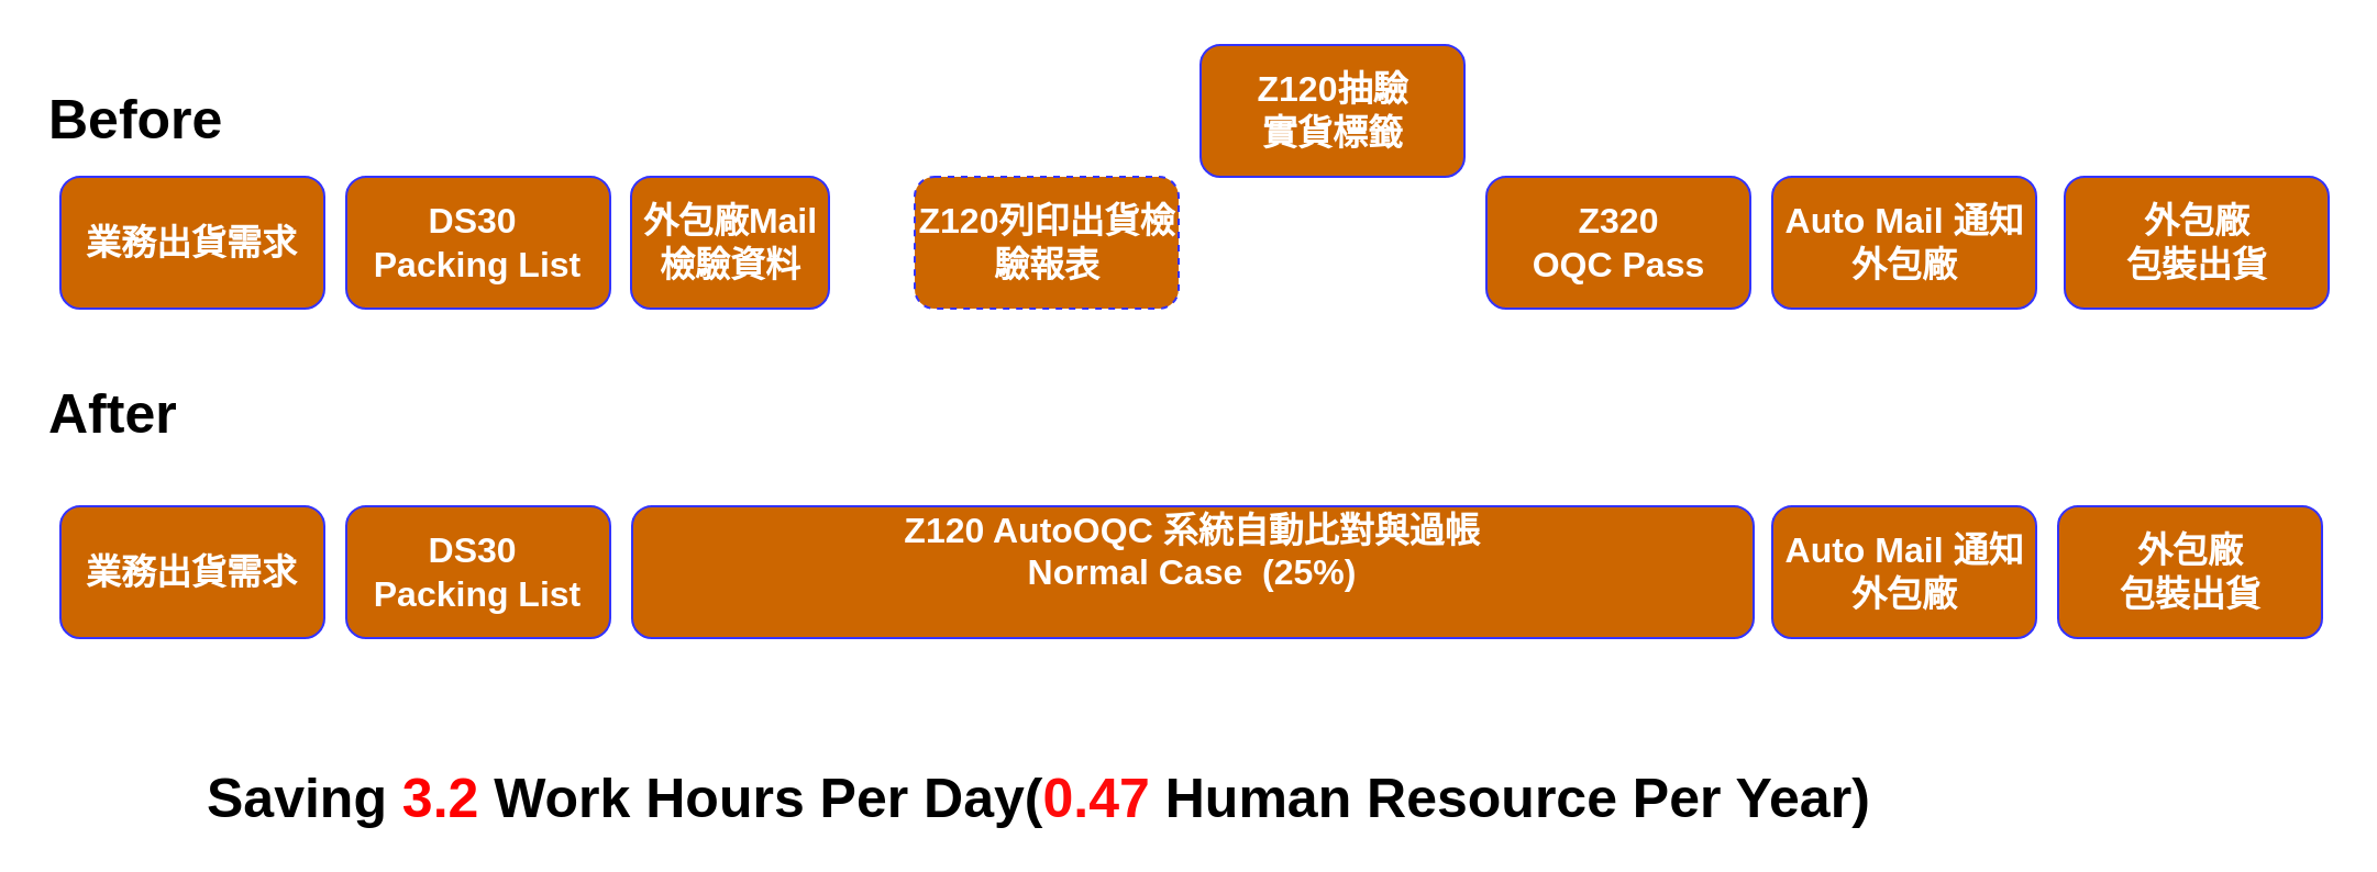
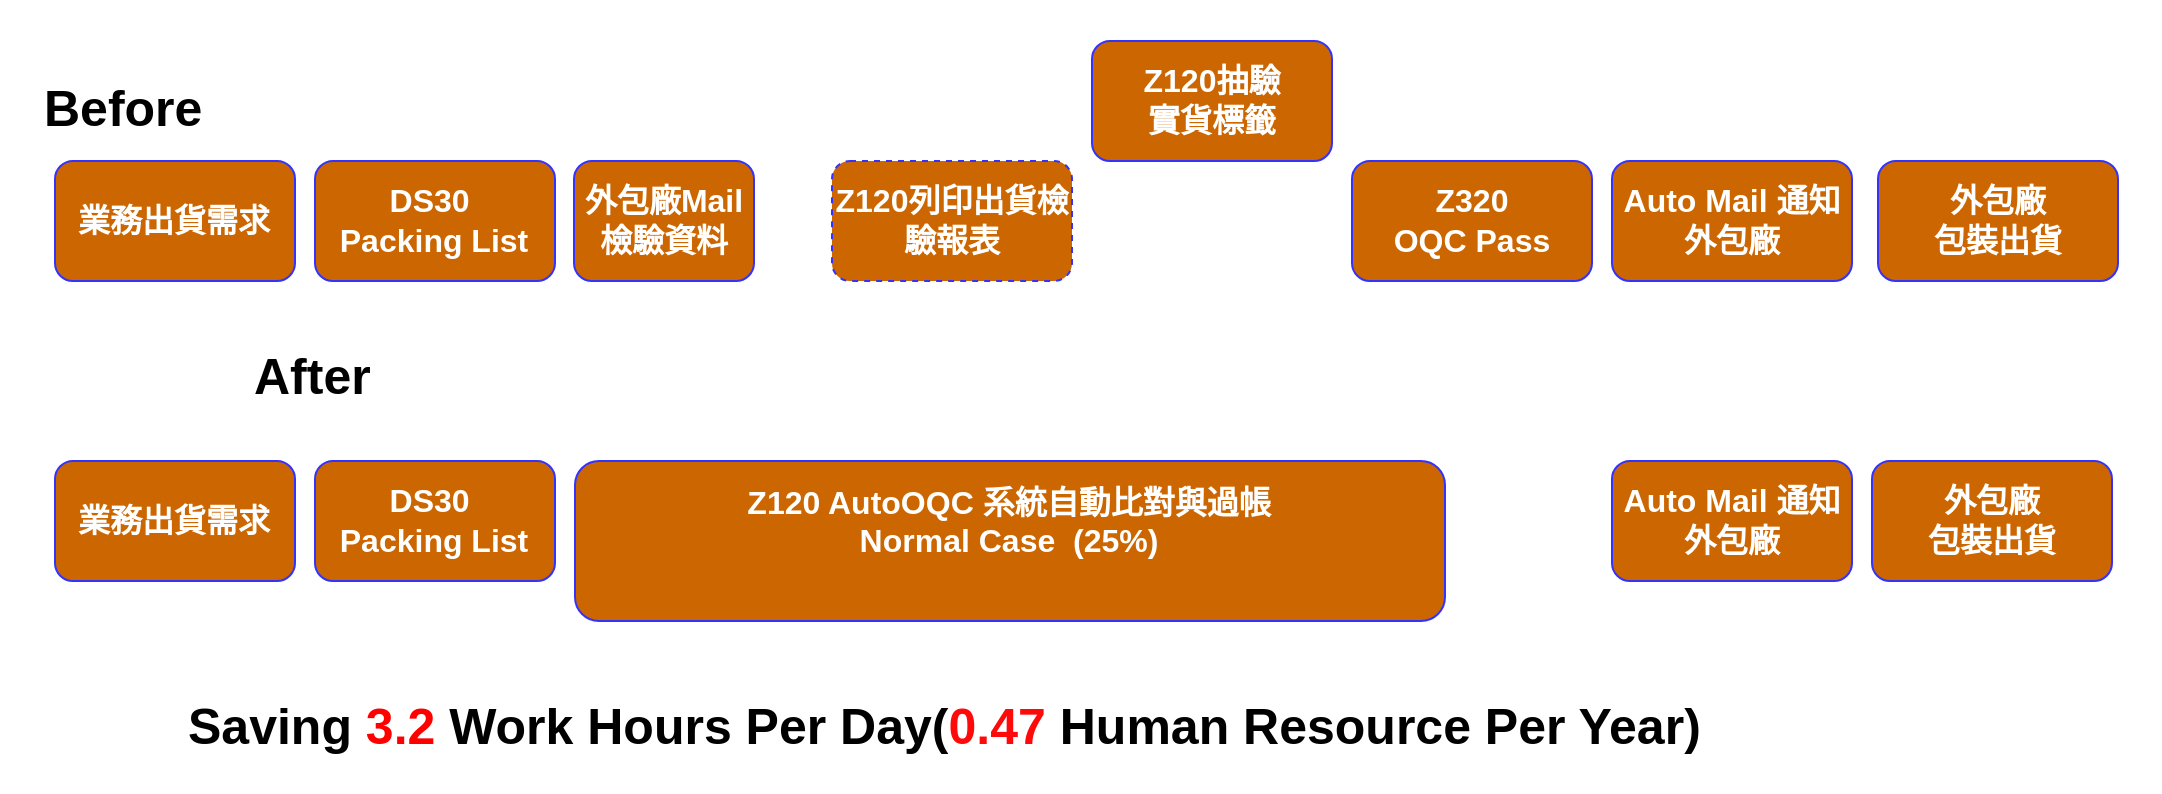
  <mxCell id="0" />
  <mxCell id="1" parent="0" />
  <mxCell id="2" value="&lt;font color=&quot;#ffffff&quot; style=&quot;font-size: 16px&quot;&gt;業務出貨需求&lt;/font&gt;" style="rounded=1;whiteSpace=wrap;html=1;strokeColor=#3333FF;fillColor=#CC6600;fontStyle=1;gradientColor=none;" parent="1" vertex="1"><mxGeometry x="27" y="80" width="120" height="60" as="geometry" /></mxCell>
  <mxCell id="3" value="&lt;font color=&quot;#ffffff&quot;&gt;&lt;span style=&quot;font-size: 16px&quot;&gt;DS30&amp;nbsp;&lt;br&gt;Packing List&lt;br&gt;&lt;/span&gt;&lt;/font&gt;" style="rounded=1;whiteSpace=wrap;html=1;strokeColor=#3333FF;fillColor=#CC6600;fontStyle=1;gradientColor=none;" parent="1" vertex="1"><mxGeometry x="157" y="80" width="120" height="60" as="geometry" /></mxCell>
  <mxCell id="4" value="&lt;span style=&quot;color: rgb(255 , 255 , 255) ; font-size: 16px&quot;&gt;Z120列印出貨檢驗報表&lt;/span&gt;" style="rounded=1;whiteSpace=wrap;html=1;strokeColor=#3333FF;fillColor=#CC6600;fontStyle=1;gradientColor=none;dashed=1;" parent="1" vertex="1"><mxGeometry x="415.5" y="80" width="120" height="60" as="geometry" /></mxCell>
  <mxCell id="5" value="Before" style="text;html=1;resizable=0;points=[];autosize=1;align=left;verticalAlign=top;spacingTop=-4;fontSize=25;fontStyle=1;fillColor=none;" parent="1" vertex="1"><mxGeometry x="20" y="36" width="50" height="20" as="geometry" /></mxCell>
- <mxCell id="6" value="After" style="text;html=1;resizable=0;points=[];autosize=1;align=left;verticalAlign=top;spacingTop=-4;fontSize=25;fontStyle=1;gradientColor=none;fillColor=none;" parent="1" vertex="1"><mxGeometry x="20" y="170" width="40" height="20" as="geometry" /></mxCell>
+ <mxCell id="6" value="After" style="text;html=1;resizable=0;points=[];autosize=1;align=left;verticalAlign=top;spacingTop=-4;fontSize=25;fontStyle=1;gradientColor=none;fillColor=none;" parent="1" vertex="1"><mxGeometry x="125" y="170" width="40" height="20" as="geometry" /></mxCell>
  <mxCell id="7" value="&lt;span style=&quot;color: rgb(255 , 255 , 255) ; font-size: 16px&quot;&gt;Z120抽驗&lt;br&gt;實貨標籤&lt;/span&gt;" style="rounded=1;whiteSpace=wrap;html=1;strokeColor=#3333FF;fillColor=#CC6600;fontStyle=1;gradientColor=none;" parent="1" vertex="1"><mxGeometry x="545.5" y="20" width="120" height="60" as="geometry" /></mxCell>
  <mxCell id="8" value="&lt;span style=&quot;color: rgb(255 , 255 , 255) ; font-size: 16px ; white-space: normal&quot;&gt;Z320&lt;br&gt;OQC Pass&lt;br&gt;&lt;/span&gt;" style="rounded=1;whiteSpace=wrap;html=1;strokeColor=#3333FF;fillColor=#CC6600;fontStyle=1;gradientColor=none;" parent="1" vertex="1"><mxGeometry x="675.5" y="80" width="120" height="60" as="geometry" /></mxCell>
  <mxCell id="9" value="&lt;font color=&quot;#ffffff&quot;&gt;&lt;span style=&quot;font-size: 16px&quot;&gt;Auto Mail 通知外包廠&lt;/span&gt;&lt;/font&gt;" style="rounded=1;whiteSpace=wrap;html=1;strokeColor=#3333FF;fillColor=#CC6600;fontStyle=1;gradientColor=none;" parent="1" vertex="1"><mxGeometry x="805.5" y="80" width="120" height="60" as="geometry" /></mxCell>
  <mxCell id="10" value="&lt;span style=&quot;color: rgb(255 , 255 , 255) ; font-size: 16px&quot;&gt;業務出貨需求&lt;/span&gt;" style="rounded=1;whiteSpace=wrap;html=1;strokeColor=#3333FF;fillColor=#CC6600;fontStyle=1;gradientColor=none;" parent="1" vertex="1"><mxGeometry x="27" y="230" width="120" height="60" as="geometry" /></mxCell>
  <mxCell id="11" value="&lt;font color=&quot;#ffffff&quot;&gt;&lt;span style=&quot;font-size: 16px&quot;&gt;DS30&amp;nbsp;&lt;br&gt;&lt;/span&gt;&lt;/font&gt;&lt;span style=&quot;color: rgb(255 , 255 , 255) ; font-size: 16px&quot;&gt;Packing List&lt;/span&gt;&lt;font color=&quot;#ffffff&quot;&gt;&lt;span style=&quot;font-size: 16px&quot;&gt;&lt;br&gt;&lt;/span&gt;&lt;/font&gt;" style="rounded=1;whiteSpace=wrap;html=1;strokeColor=#3333FF;fillColor=#CC6600;fontStyle=1;gradientColor=none;" parent="1" vertex="1"><mxGeometry x="157" y="230" width="120" height="60" as="geometry" /></mxCell>
- <mxCell id="12" value="&lt;span style=&quot;color: rgb(255 , 255 , 255) ; font-size: 16px ; white-space: normal&quot;&gt;Z120 AutoOQC &lt;/span&gt;&lt;span style=&quot;color: rgb(255 , 255 , 255) ; font-size: 16px&quot;&gt;系統自動比對與過帳&lt;/span&gt;&lt;span style=&quot;color: rgb(255 , 255 , 255) ; font-size: 16px ; white-space: normal&quot;&gt;&lt;br&gt;&lt;/span&gt;&lt;span style=&quot;color: rgb(255 , 255 , 255) ; font-size: 16px&quot;&gt;Normal Case&amp;nbsp;&amp;nbsp;&lt;/span&gt;&lt;span style=&quot;color: rgb(255 , 255 , 255) ; font-size: 16px ; white-space: normal&quot;&gt;(25%)&lt;br&gt;&lt;br&gt;&lt;/span&gt;" style="rounded=1;whiteSpace=wrap;html=1;strokeColor=#3333FF;fillColor=#CC6600;fontStyle=1;gradientColor=none;" parent="1" vertex="1"><mxGeometry x="287" y="230" width="510" height="60" as="geometry" /></mxCell>
+ <mxCell id="12" value="&lt;span style=&quot;color: rgb(255 , 255 , 255) ; font-size: 16px ; white-space: normal&quot;&gt;Z120 AutoOQC &lt;/span&gt;&lt;span style=&quot;color: rgb(255 , 255 , 255) ; font-size: 16px&quot;&gt;系統自動比對與過帳&lt;/span&gt;&lt;span style=&quot;color: rgb(255 , 255 , 255) ; font-size: 16px ; white-space: normal&quot;&gt;&lt;br&gt;&lt;/span&gt;&lt;span style=&quot;color: rgb(255 , 255 , 255) ; font-size: 16px&quot;&gt;Normal Case&amp;nbsp;&amp;nbsp;&lt;/span&gt;&lt;span style=&quot;color: rgb(255 , 255 , 255) ; font-size: 16px ; white-space: normal&quot;&gt;(25%)&lt;br&gt;&lt;br&gt;&lt;/span&gt;" style="rounded=1;whiteSpace=wrap;html=1;strokeColor=#3333FF;fillColor=#CC6600;fontStyle=1;gradientColor=none;" parent="1" vertex="1"><mxGeometry x="287" y="230" width="435" height="80" as="geometry" /></mxCell>
  <mxCell id="13" value="&lt;span style=&quot;color: rgb(255 , 255 , 255) ; font-size: 16px&quot;&gt;Auto Mail 通知外包廠&lt;/span&gt;" style="rounded=1;whiteSpace=wrap;html=1;strokeColor=#3333FF;fillColor=#CC6600;fontStyle=1;gradientColor=none;" parent="1" vertex="1"><mxGeometry x="805.5" y="230" width="120" height="60" as="geometry" /></mxCell>
  <mxCell id="14" value="&lt;b&gt;Saving &lt;font color=&quot;#ff0000&quot;&gt;3.2&lt;/font&gt;&amp;nbsp;Work Hours Per Day(&lt;font color=&quot;#ff0a0a&quot;&gt;0.47&lt;/font&gt;&amp;nbsp;Human Resource Per Year)&amp;nbsp;&lt;/b&gt;" style="text;html=1;resizable=0;points=[];autosize=1;align=left;verticalAlign=top;spacingTop=-4;fontSize=25;" parent="1" vertex="1"><mxGeometry x="92" y="345" width="780" height="30" as="geometry" /></mxCell>
  <mxCell id="15" value="&lt;span style=&quot;color: rgb(255 , 255 , 255) ; font-size: 16px&quot;&gt;外包廠&lt;br&gt;包裝出貨&lt;/span&gt;" style="rounded=1;whiteSpace=wrap;html=1;strokeColor=#3333FF;fillColor=#CC6600;fontStyle=1;gradientColor=none;" vertex="1" parent="1"><mxGeometry x="938.5" y="80" width="120" height="60" as="geometry" /></mxCell>
  <mxCell id="16" value="&lt;span style=&quot;color: rgb(255 , 255 , 255) ; font-size: 16px&quot;&gt;外包廠&lt;/span&gt;&lt;br style=&quot;color: rgb(255 , 255 , 255) ; font-size: 16px&quot;&gt;&lt;span style=&quot;color: rgb(255 , 255 , 255) ; font-size: 16px&quot;&gt;包裝出貨&lt;/span&gt;" style="rounded=1;whiteSpace=wrap;html=1;strokeColor=#3333FF;fillColor=#CC6600;fontStyle=1;gradientColor=none;" vertex="1" parent="1"><mxGeometry x="935.5" y="230" width="120" height="60" as="geometry" /></mxCell>
  <mxCell id="17" value="&lt;div&gt;&lt;font color=&quot;#ffffff&quot;&gt;&lt;span style=&quot;font-size: 16px&quot;&gt;外包廠Mail&lt;/span&gt;&lt;/font&gt;&lt;/div&gt;&lt;div&gt;&lt;font color=&quot;#ffffff&quot;&gt;&lt;span style=&quot;font-size: 16px&quot;&gt;檢驗資料&lt;/span&gt;&lt;/font&gt;&lt;/div&gt;" style="rounded=1;whiteSpace=wrap;html=1;strokeColor=#3333FF;fillColor=#CC6600;fontStyle=1;gradientColor=none;" vertex="1" parent="1"><mxGeometry x="286.5" y="80" width="90" height="60" as="geometry" /></mxCell>
